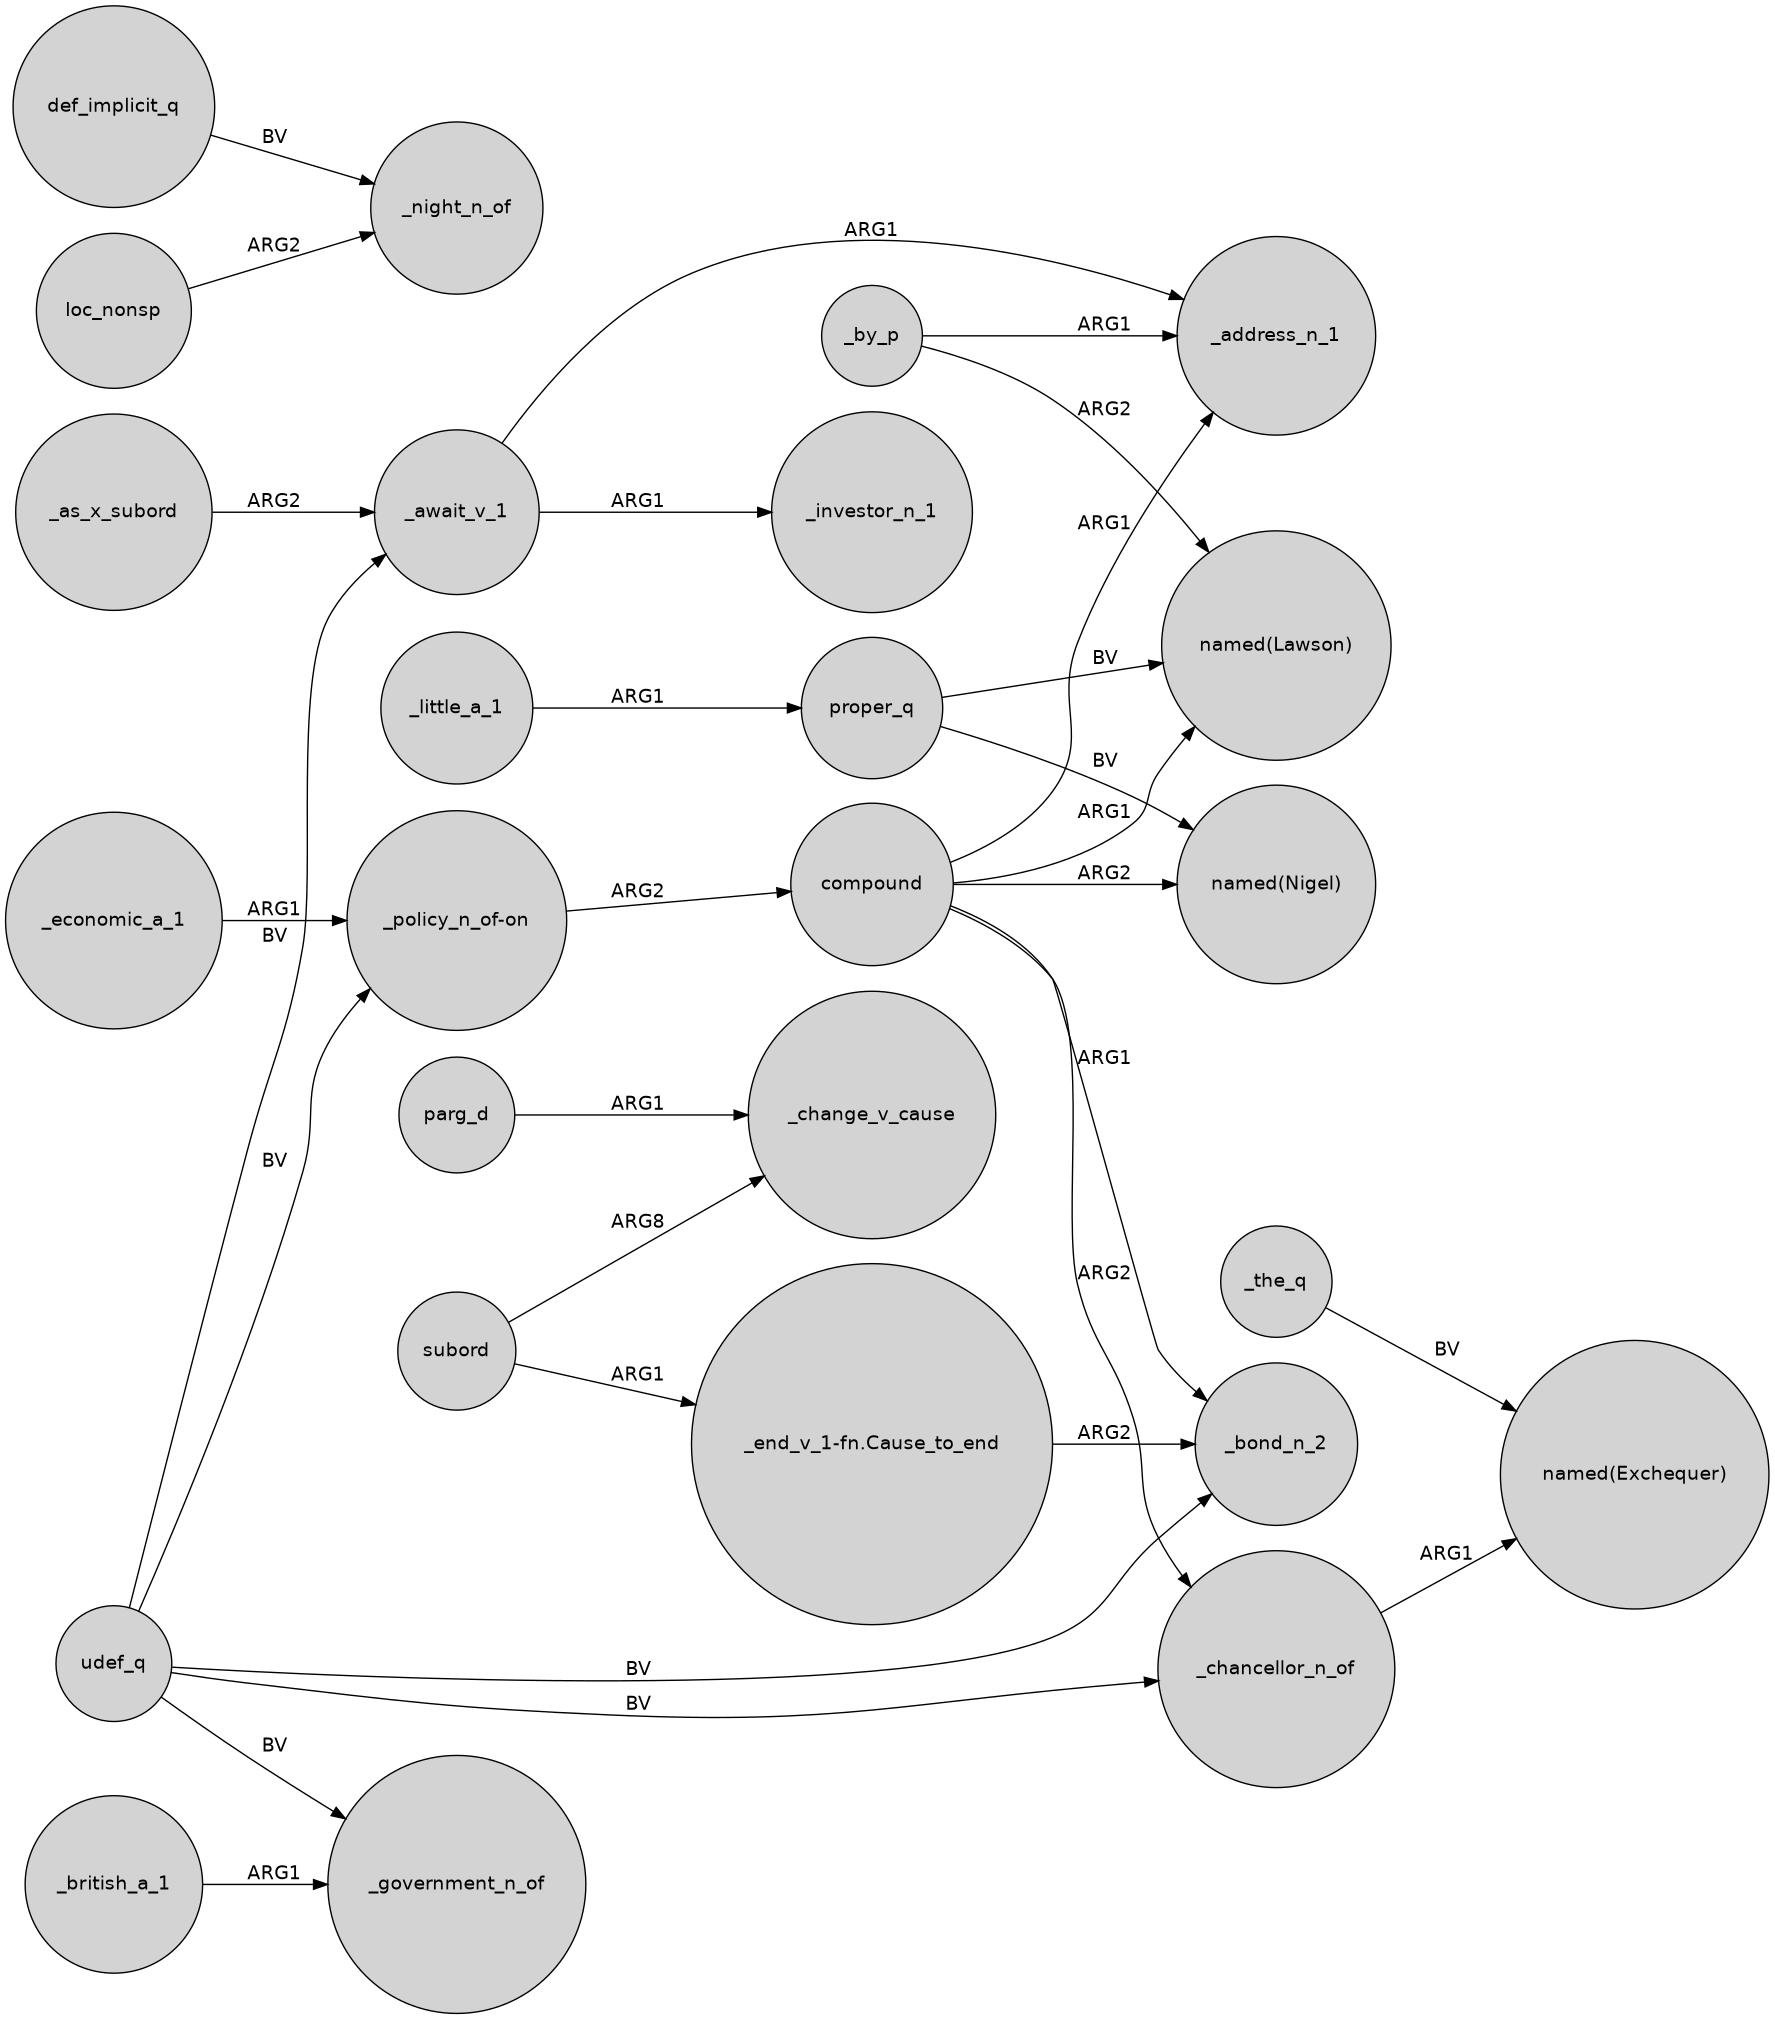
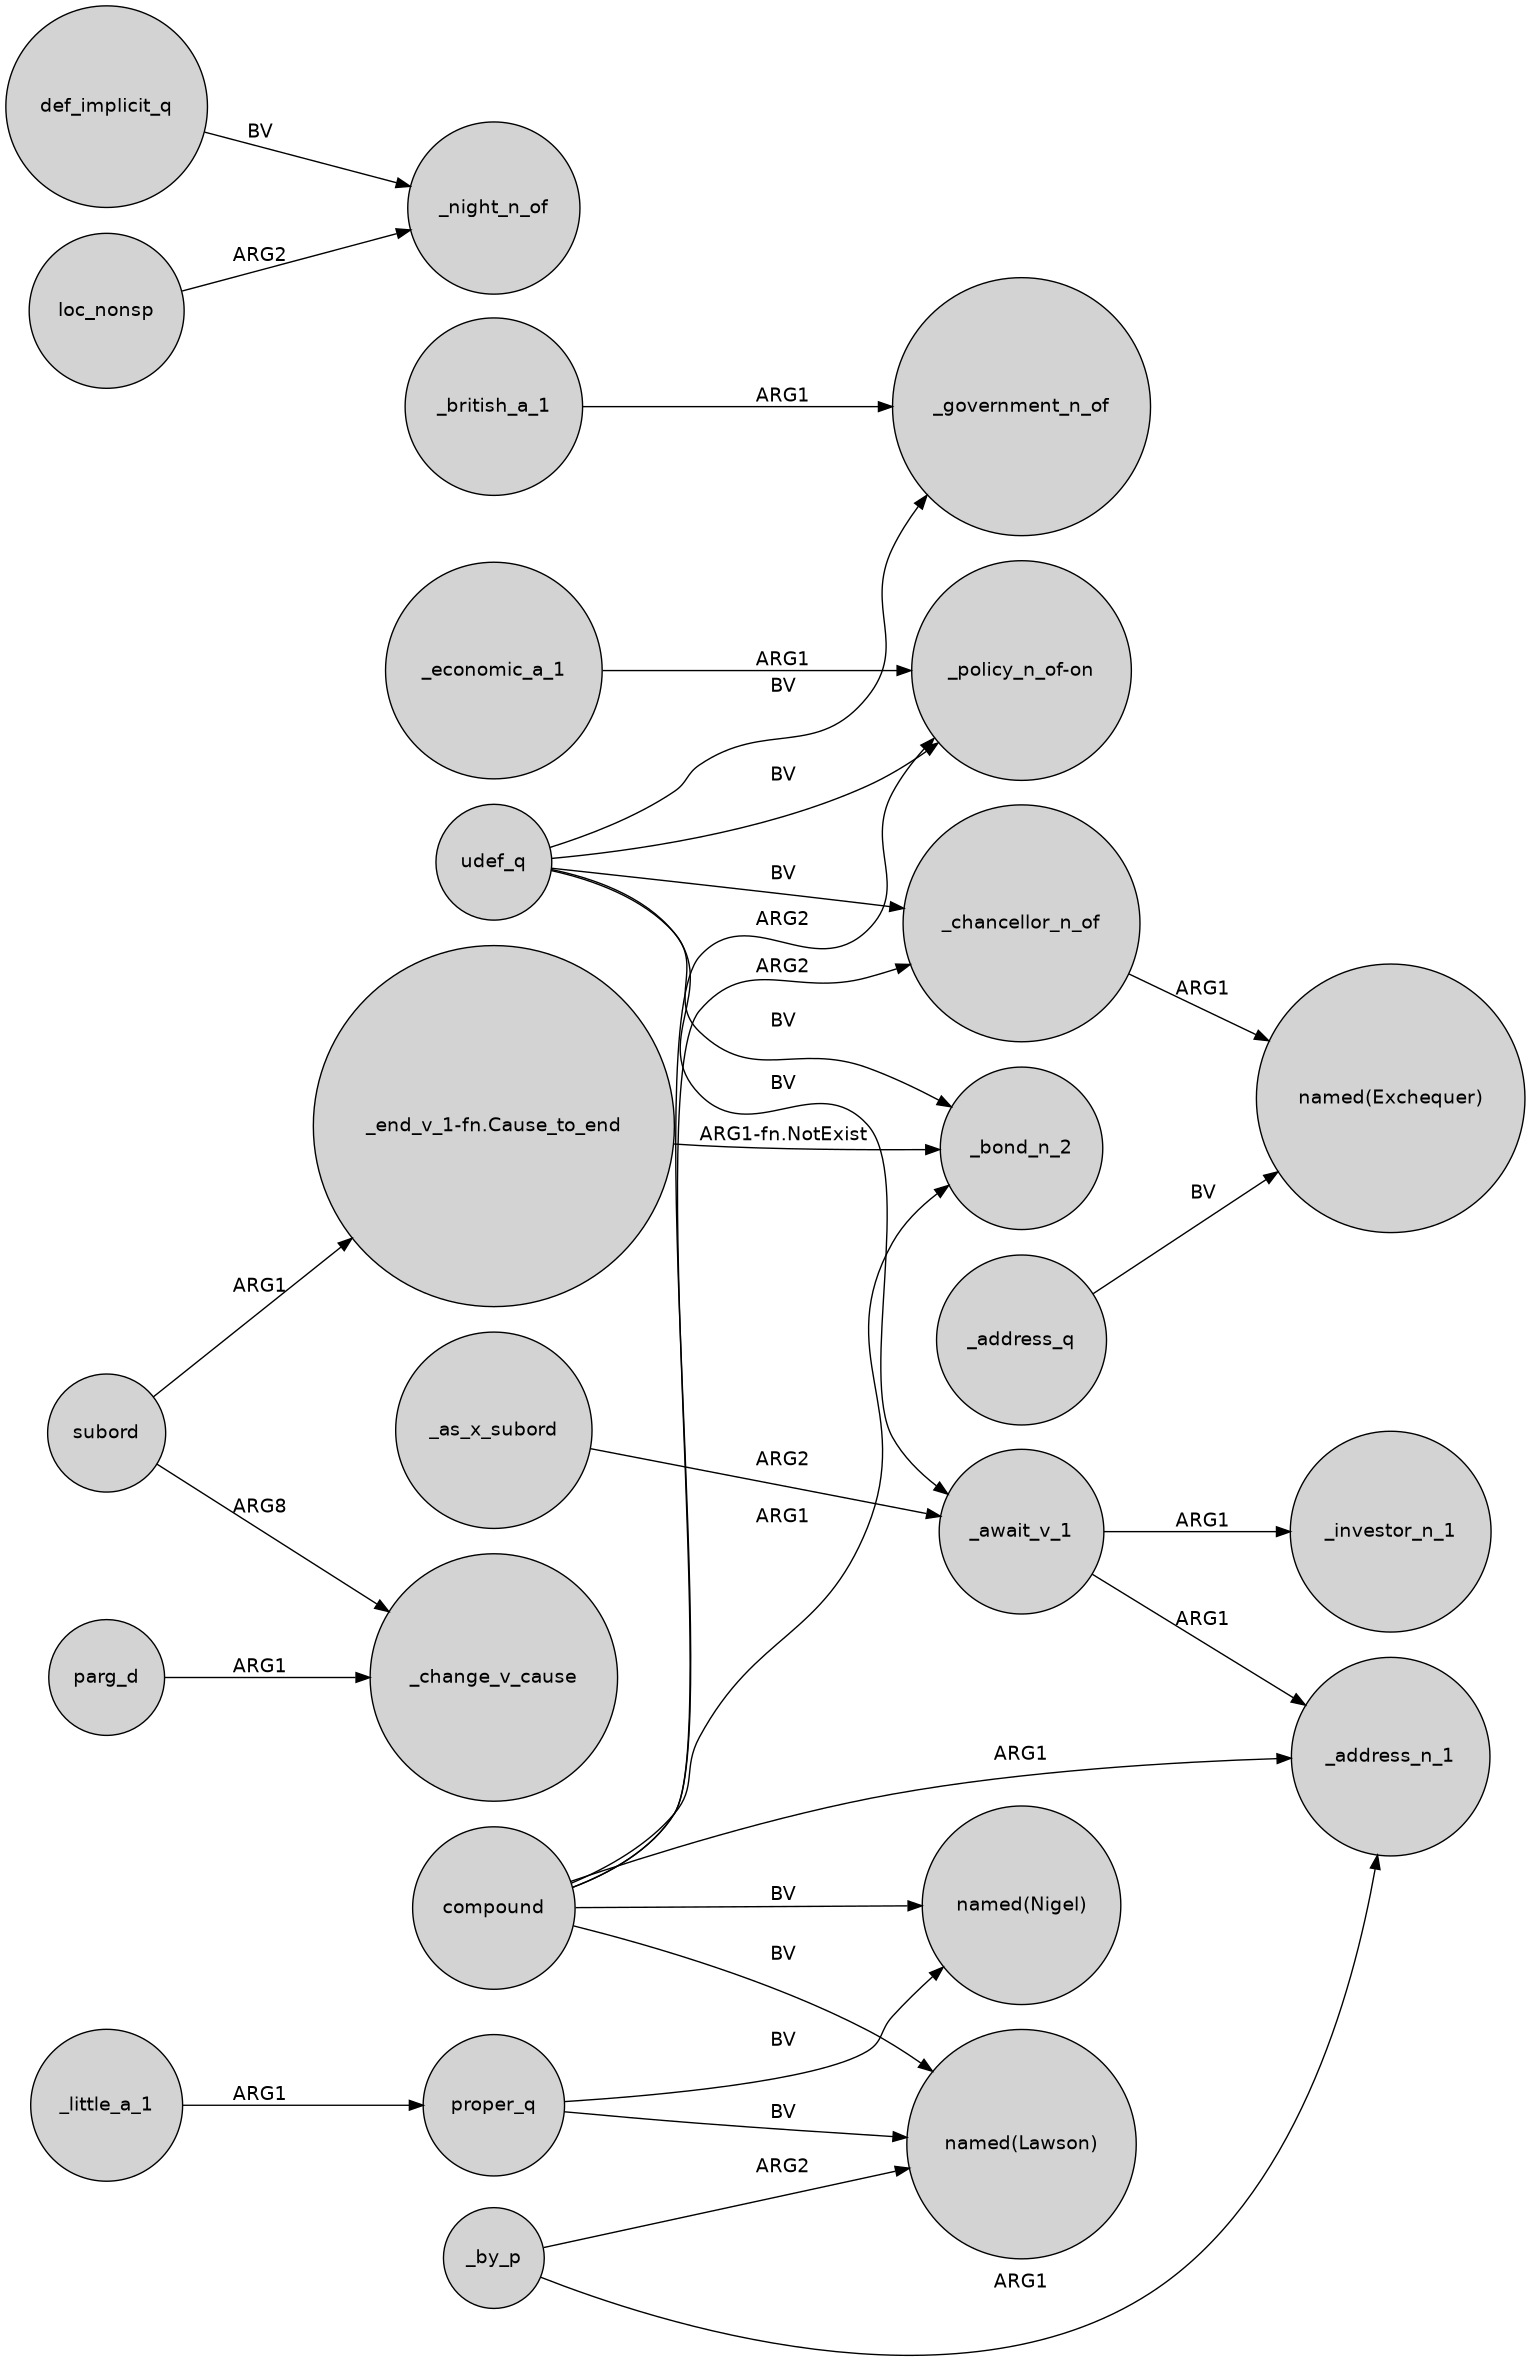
  digraph {
    fontname="DejaVu Sans"
    rankdir=LR
    node [fontname="DejaVu Sans" shape=circle style=filled]
    edge [fontname="DejaVu Sans"]
    _as_x_subord
    _await_v_1
    subord
    _change_v_cause
    "_end_v_1-fn.Cause_to_end"
    _address_n_1
    _investor_n_1
    n8 [label=_bond_n_2]
    _little_a_1
    proper_q
    def_implicit_q
    _night_n_of
    parg_d
    compound
    "named(Nigel)"
    "_policy_n_of-on"
    "named(Lawson)"
    _chancellor_n_of
    "named(Exchequer)"
    udef_q
    _government_n_of
    loc_nonsp
    _by_p
    _british_a_1
    _economic_a_1
-   _the_q
+   _the_q [label=_address_q]
    _as_x_subord -> _await_v_1 [label=ARG2]
    _await_v_1 -> _address_n_1 [label=ARG1]
    _await_v_1 -> _investor_n_1 [label=ARG1]
    subord -> _change_v_cause [label=ARG8]
    subord -> "_end_v_1-fn.Cause_to_end" [label=ARG1]
-   "_end_v_1-fn.Cause_to_end" -> n8 [label=ARG2]
+   "_end_v_1-fn.Cause_to_end" -> n8 [label="ARG1-fn.NotExist"]
    _little_a_1 -> proper_q [label=ARG1]
    proper_q -> "named(Nigel)" [label=BV]
    proper_q -> "named(Lawson)" [label=BV]
    def_implicit_q -> _night_n_of [label=BV]
    parg_d -> _change_v_cause [label=ARG1]
    compound -> _address_n_1 [label=ARG1]
    compound -> n8 [label=ARG1]
-   compound -> "named(Nigel)" [label=ARG2]
-   "_policy_n_of-on" -> compound [label=ARG2]
-   compound -> "named(Lawson)" [label=ARG1]
+   compound -> "named(Nigel)" [label=BV]
+   compound -> "_policy_n_of-on" [label=ARG2]
+   compound -> "named(Lawson)" [label=BV]
    compound -> _chancellor_n_of [label=ARG2]
    _chancellor_n_of -> "named(Exchequer)" [label=ARG1]
    udef_q -> _await_v_1 [label=BV]
    udef_q -> n8 [label=BV]
    udef_q -> "_policy_n_of-on" [label=BV]
    udef_q -> _chancellor_n_of [label=BV]
    udef_q -> _government_n_of [label=BV]
    loc_nonsp -> _night_n_of [label=ARG2]
    _by_p -> _address_n_1 [label=ARG1]
    _by_p -> "named(Lawson)" [label=ARG2]
    _british_a_1 -> _government_n_of [label=ARG1]
    _economic_a_1 -> "_policy_n_of-on" [label=ARG1]
    _the_q -> "named(Exchequer)" [label=BV]
  }
